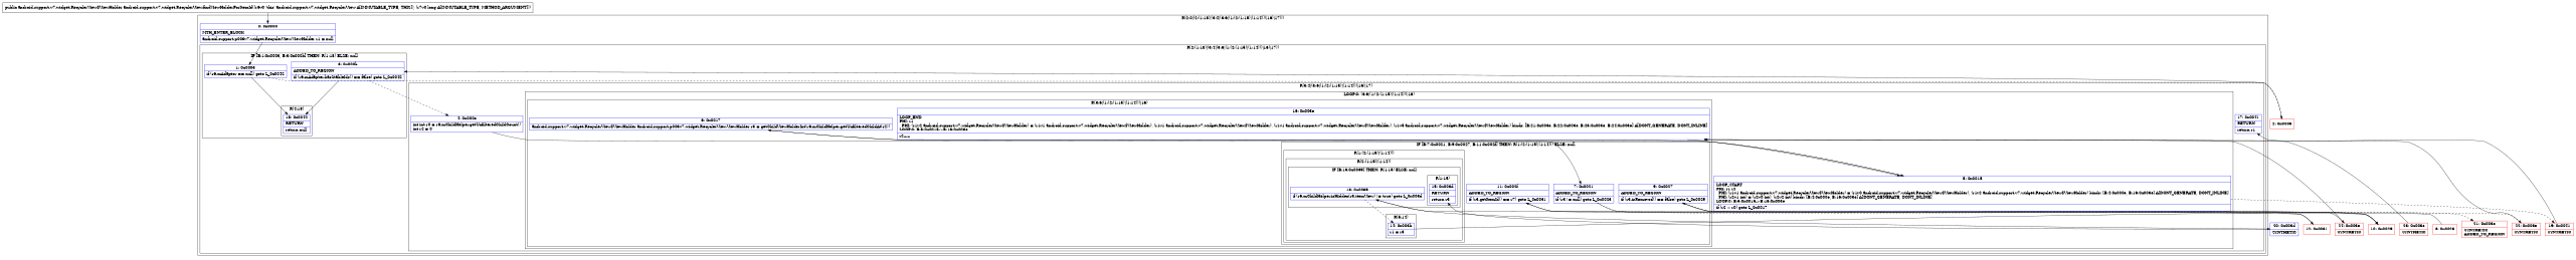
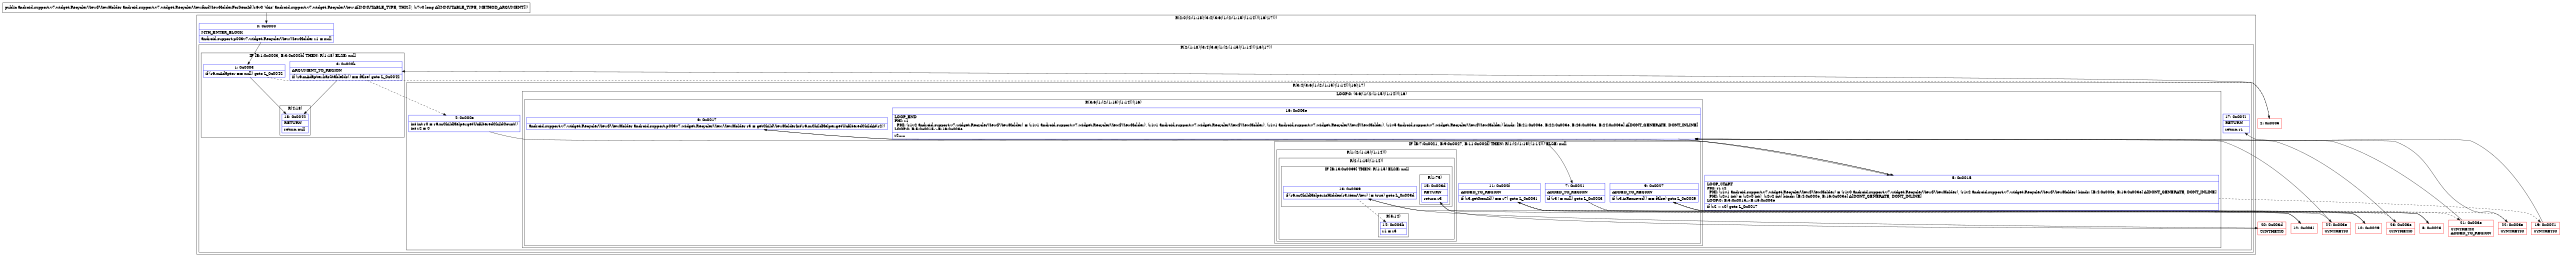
  digraph {
    node [color=blue shape=record]
    n1 [label="{18\:\ 0x0042|RETURN\l|return null\l}"]
    n2 [label="{1\:\ 0x0003|if (r6.mAdapter == null) goto L_0x0042\l}"]
-   n3 [label="{3\:\ 0x000b|ADDED_TO_REGION\l|if (r6.mAdapter.hasStableIds() == false) goto L_0x0042\l}"]
+   n3 [label="{3\:\ 0x000b|ARGUMENT_TO_REGION\l|if (r6.mAdapter.hasStableIds() == false) goto L_0x0042\l}"]
    n4 [label="{15\:\ 0x003d|RETURN\l|return r3\l}"]
    n5 [label="{13\:\ 0x0039|if (r6.mChildHelper.isHidden(r3.itemView) != true) goto L_0x003d\l}"]
    n6 [label="{14\:\ 0x003b|r1 = r3\l}"]
    n7 [label="{7\:\ 0x0021|ADDED_TO_REGION\l|if (r3 != null) goto L_0x0023\l}"]
    n8 [label="{9\:\ 0x0027|ADDED_TO_REGION\l|if (r3.isRemoved() == false) goto L_0x0029\l}"]
    n9 [label="{11\:\ 0x002f|ADDED_TO_REGION\l|if (r3.getItemId() == r7) goto L_0x0031\l}"]
    n10 [label="{6\:\ 0x0017|android.support.v7.widget.RecyclerView$ViewHolder android.support.p003v7.widget.RecyclerView.ViewHolder r3 = getChildViewHolderInt(r6.mChildHelper.getUnfilteredChildAt(r2))\l}"]
    n11 [label="{16\:\ 0x003e|LOOP_END\lPHI: r1 \l  PHI: (r1v2 android.support.v7.widget.RecyclerView$ViewHolder) = (r1v1 android.support.v7.widget.RecyclerView$ViewHolder), (r1v1 android.support.v7.widget.RecyclerView$ViewHolder), (r1v1 android.support.v7.widget.RecyclerView$ViewHolder), (r1v5 android.support.v7.widget.RecyclerView$ViewHolder) binds: [B:21:0x003e, B:22:0x003e, B:23:0x003e, B:24:0x003e] A[DONT_GENERATE, DONT_INLINE]\lLOOP:0: B:5:0x0015\-\>B:16:0x003e\l|r2++\l}"]
    n12 [label="{5\:\ 0x0015|LOOP_START\lPHI: r1 r2 \l  PHI: (r1v1 android.support.v7.widget.RecyclerView$ViewHolder) = (r1v0 android.support.v7.widget.RecyclerView$ViewHolder), (r1v2 android.support.v7.widget.RecyclerView$ViewHolder) binds: [B:4:0x000e, B:16:0x003e] A[DONT_GENERATE, DONT_INLINE]\l  PHI: (r2v1 int) = (r2v0 int), (r2v2 int) binds: [B:4:0x000e, B:16:0x003e] A[DONT_GENERATE, DONT_INLINE]\lLOOP:0: B:5:0x0015\-\>B:16:0x003e\l|if (r2 \< r0) goto L_0x0017\l}"]
    n13 [label="{4\:\ 0x000e|int int r0 = r6.mChildHelper.getUnfilteredChildCount()\lint r2 = 0\l}"]
    n14 [label="{17\:\ 0x0041|RETURN\l|return r1\l}"]
    n15 [label="{0\:\ 0x0000|MTH_ENTER_BLOCK\l|android.support.p003v7.widget.RecyclerView.ViewHolder r1 = null\l}"]
    n16 [color=red label="{2\:\ 0x0005}"]
-   n17 [label="{20\:\ 0x003d|SYNTHETIC\l}"]
+   n17 [color=red label="{20\:\ 0x003d|SYNTHETIC\l}"]
    n18 [color=red label="{24\:\ 0x003e|SYNTHETIC\l}"]
    n19 [color=red label="{8\:\ 0x0023}"]
    n20 [color=red label="{21\:\ 0x003e|SYNTHETIC\lADDED_TO_REGION\l}"]
    n21 [color=red label="{10\:\ 0x0029}"]
    n22 [color=red label="{22\:\ 0x003e|SYNTHETIC\l}"]
    n23 [color=red label="{12\:\ 0x0031}"]
    n24 [color=red label="{23\:\ 0x003e|SYNTHETIC\l}"]
    n25 [color=red label="{19\:\ 0x0041|SYNTHETIC\l}"]
    n26 [label="{public android.support.v7.widget.RecyclerView$ViewHolder android.support.v7.widget.RecyclerView.findViewHolderForItemId((r6v0 'this' android.support.v7.widget.RecyclerView A[IMMUTABLE_TYPE, THIS]), (r7v0 long A[IMMUTABLE_TYPE, METHOD_ARGUMENT])) }" color=""]
    subgraph cluster_1 {
      label="R(2:0|(2:(1:18)|(3:4|(3:6|(1:(2:(1:15)|(1:14)))|16)|17)))"
      n15
      subgraph cluster_2 {
        label="R(2:(1:18)|(3:4|(3:6|(1:(2:(1:15)|(1:14)))|16)|17))"
        subgraph cluster_3 {
          label="IF [B:1:0x0003, B:3:0x000b] THEN: R(1:18) ELSE: null"
          n2
          n3
          subgraph cluster_4 {
            label="R(4:18)"
            n1
          }
        }
        subgraph cluster_5 {
          label="R(3:4|(3:6|(1:(2:(1:15)|(1:14)))|16)|17)"
          n13
          n14
          subgraph cluster_6 {
            label="LOOP:0: (3:6|(1:(2:(1:15)|(1:14)))|16)"
            n12
            subgraph cluster_7 {
              label="R(3:6|(1:(2:(1:15)|(1:14)))|16)"
              n10
              n11
              subgraph cluster_8 {
                label="IF [B:7:0x0021, B:9:0x0027, B:11:0x002f] THEN: R(1:(2:(1:15)|(1:14))) ELSE: null"
                n7
                n8
                n9
                subgraph cluster_9 {
                  label="R(1:(2:(1:15)|(1:14)))"
                  subgraph cluster_10 {
                    label="R(2:(1:15)|(1:14))"
                    subgraph cluster_11 {
                      label="IF [B:13:0x0039] THEN: R(1:15) ELSE: null"
                      n5
                      subgraph cluster_12 {
-                       label="R(1:15)"
+                       label="R(1:75)"
                        n4
                      }
                    }
                    subgraph cluster_13 {
                      label="R(5:14)"
                      n6
                    }
                  }
                }
              }
            }
          }
        }
      }
    }
    n2 -> n1
    n2 -> n16 [style=dashed]
    n3 -> n1
    n3 -> n13 [style=dashed]
    n5 -> n6 [style=dashed]
    n5 -> n17
-   n6 -> n18
-   n7 -> n21
+   n4 -> n18
+   n7 -> n19
    n7 -> n20 [style=dashed]
    n8 -> n21
    n8 -> n22 [style=dashed]
    n9 -> n23
+   n9 -> n24 [style=dashed]
    n10 -> n7
    n11 -> n12
    n12 -> n10
    n12 -> n25 [style=dashed]
    n13 -> n12
    n15 -> n2
    n16 -> n3
    n17 -> n4
    n18 -> n11
    n19 -> n8
+   n20 -> n11
    n21 -> n9
    n22 -> n11
    n23 -> n5
    n24 -> n11
    n25 -> n14
    n26 -> n15
  }
